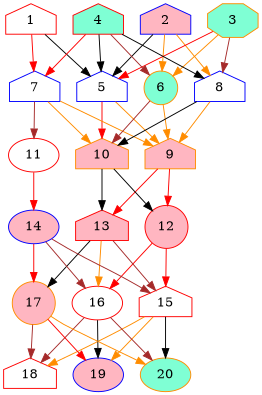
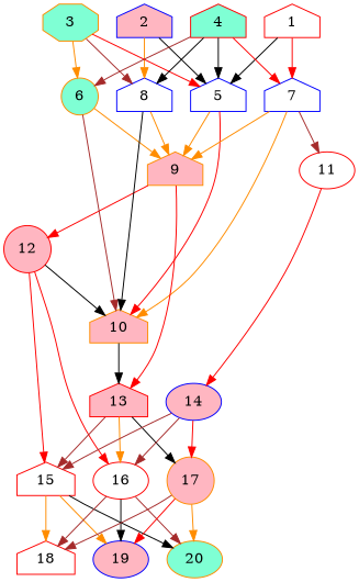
  digraph {
    node [alpha=0.10 color=red fillcolor=white shape=house style=filled]
    edge [color=darkorange]
    1 [expect_size=42907648]
    5 [alpha=0.18 color=blue expect_size=7745536]
    7 [color=blue expect_size=15052800]
    9 [alpha=0.14 color=darkorange expect_size=26499072 fillcolor=lightpink]
    10 [alpha=0.01 color=darkorange expect_size=33560576 fillcolor=lightpink]
    11 [alpha=0.14 expect_size=8953856 shape=ellipse]
    12 [alpha=0.19 expect_size=32611328 fillcolor=lightpink shape=circle]
    13 [alpha=0.02 expect_size=34355200 fillcolor=lightpink]
    14 [alpha=0.00 color=blue expect_size=29998080 fillcolor=lightpink shape=ellipse]
    2 [alpha=0.01 color=blue expect_size=34600960 fillcolor=lightpink]
    6 [alpha=0.09 color=darkorange expect_size=43205632 fillcolor=aquamarine shape=circle]
    8 [alpha=0.19 color=blue expect_size=31524864]
    3 [alpha=0.18 color=darkorange expect_size=41224192 fillcolor=aquamarine shape=octagon]
    4 [alpha=0.06 expect_size=25902080 fillcolor=aquamarine]
    15 [alpha=0.02 expect_size=43463680]
    16 [alpha=0.17 expect_size=39718912 shape=ellipse]
    17 [alpha=0.16 color=darkorange expect_size=13935616 fillcolor=lightpink shape=circle]
    18 [alpha=0.04 expect_size=37188608]
    19 [color=blue expect_size=35387392 fillcolor=lightpink shape=ellipse]
    20 [alpha=0.19 color=darkorange expect_size=22199296 fillcolor=aquamarine shape=ellipse]
    1 -> 5 [color=black]
    1 -> 7 [color=red]
    5 -> 9
    5 -> 10 [color=red]
    7 -> 9
    7 -> 10
    7 -> 11 [color=brown]
    9 -> 12 [color=red]
    9 -> 13 [color=red]
-   10 -> 12 [color=black]
+   12 -> 10 [color=black]
    10 -> 13 [color=black]
    11 -> 14 [color=red]
    12 -> 15 [color=red]
    12 -> 16 [color=red]
    13 -> 15 [color=brown]
    13 -> 16
    13 -> 17 [color=black]
    14 -> 15 [color=brown]
    14 -> 16 [color=brown]
    14 -> 17 [color=red]
    2 -> 5 [color=black]
-   2 -> 6
    2 -> 8
    6 -> 9
    6 -> 10 [color=brown]
    8 -> 9
    8 -> 10 [color=black]
    3 -> 5 [color=red]
    3 -> 6
    3 -> 8 [color=brown]
    4 -> 5 [color=black]
    4 -> 7 [color=red]
    4 -> 6 [color=brown]
    4 -> 8 [color=black]
    15 -> 18
    15 -> 19
    15 -> 20 [color=black]
    16 -> 18 [color=brown]
    16 -> 19 [color=black]
    16 -> 20 [color=brown]
    17 -> 18 [color=brown]
    17 -> 19 [color=red]
    17 -> 20
  }
